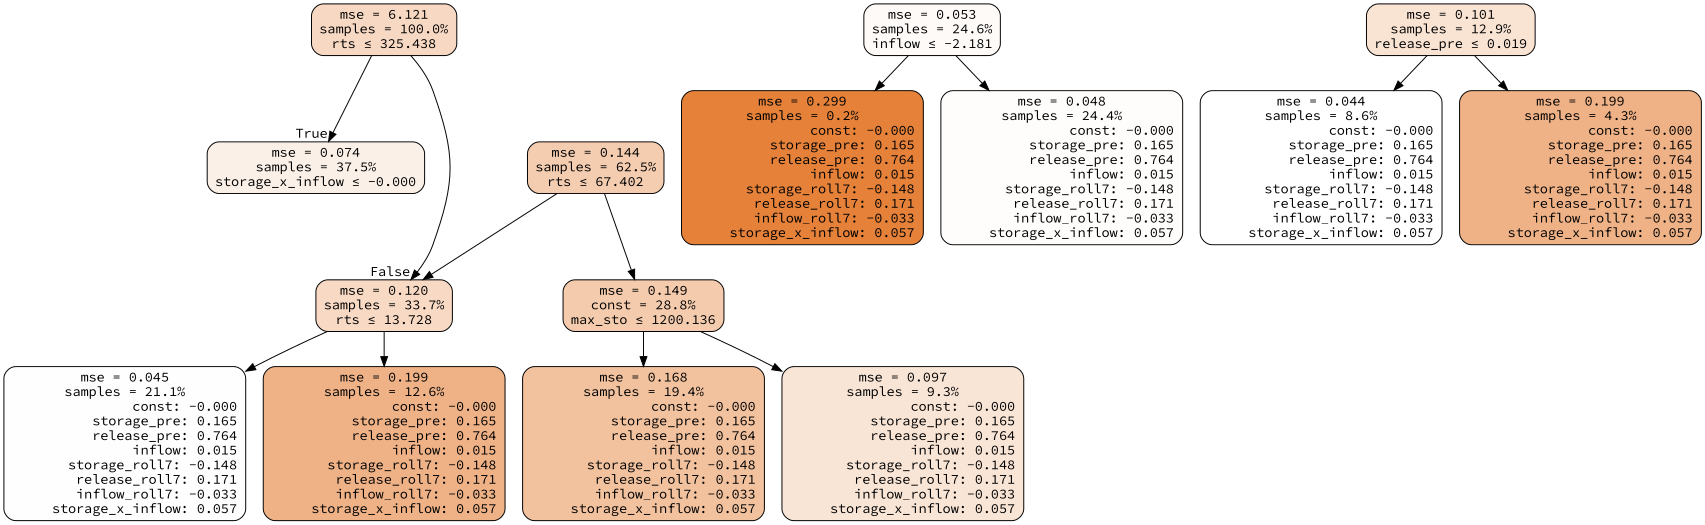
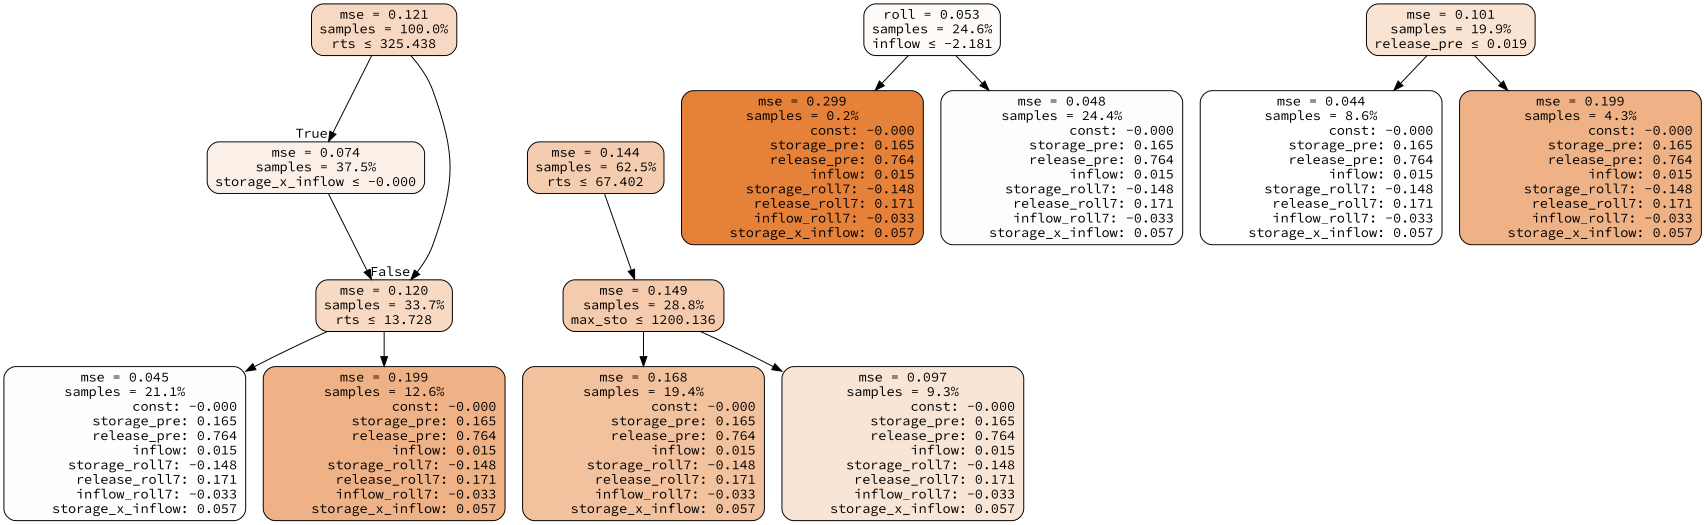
  digraph {
    fontname="Source Code Pro"
    node [color=black fontname="Source Code Pro" shape=rectangle style="filled, rounded"]
    edge [fontname="Source Code Pro"]
-   n1 [fillcolor="#f7d8c3" label="mse = 6.121\nsamples = 100.0%\nrts &le; 325.438"]
+   n1 [fillcolor="#f7d8c3" label="mse = 0.121\nsamples = 100.0%\nrts &le; 325.438"]
    n2 [fillcolor="#fbf0e7" label="mse = 0.074\nsamples = 37.5%\nstorage_x_inflow &le; -0.000"]
    n3 [fillcolor="#f7d9c4" label="mse = 0.120\nsamples = 33.7%\nrts &le; 13.728"]
    n4 [fillcolor="#f4cdb1" label="mse = 0.144\nsamples = 62.5%\nrts &le; 67.402"]
-   n5 [fillcolor="#f4cbad" label="mse = 0.149\nconst = 28.8%\nmax_sto &le; 1200.136"]
+   n5 [fillcolor="#f4cbad" label="mse = 0.149\nsamples = 28.8%\nmax_sto &le; 1200.136"]
    n6 [fillcolor="#fefefe" label="mse = 0.045\nsamples = 21.1%\n               const: -0.000\n          storage_pre: 0.165\n          release_pre: 0.764\n               inflow: 0.015\n       storage_roll7: -0.148\n        release_roll7: 0.171\n        inflow_roll7: -0.033\n     storage_x_inflow: 0.057"]
    n7 [fillcolor="#efb287" label="mse = 0.199\nsamples = 12.6%\n               const: -0.000\n          storage_pre: 0.165\n          release_pre: 0.764\n               inflow: 0.015\n       storage_roll7: -0.148\n        release_roll7: 0.171\n        inflow_roll7: -0.033\n     storage_x_inflow: 0.057"]
    n8 [fillcolor="#f2c29f" label="mse = 0.168\nsamples = 19.4%\n               const: -0.000\n          storage_pre: 0.165\n          release_pre: 0.764\n               inflow: 0.015\n       storage_roll7: -0.148\n        release_roll7: 0.171\n        inflow_roll7: -0.033\n     storage_x_inflow: 0.057"]
    n9 [fillcolor="#f9e5d6" label="mse = 0.097\nsamples = 9.3%\n               const: -0.000\n          storage_pre: 0.165\n          release_pre: 0.764\n               inflow: 0.015\n       storage_roll7: -0.148\n        release_roll7: 0.171\n        inflow_roll7: -0.033\n     storage_x_inflow: 0.057"]
-   n10 [fillcolor="#fefaf8" label="mse = 0.053\nsamples = 24.6%\ninflow &le; -2.181"]
+   n10 [fillcolor="#fefaf8" label="roll = 0.053\nsamples = 24.6%\ninflow &le; -2.181"]
    n11 [fillcolor="#e58139" label="mse = 0.299\nsamples = 0.2%\n               const: -0.000\n          storage_pre: 0.165\n          release_pre: 0.764\n               inflow: 0.015\n       storage_roll7: -0.148\n        release_roll7: 0.171\n        inflow_roll7: -0.033\n     storage_x_inflow: 0.057"]
    n12 [fillcolor="#fefdfc" label="mse = 0.048\nsamples = 24.4%\n               const: -0.000\n          storage_pre: 0.165\n          release_pre: 0.764\n               inflow: 0.015\n       storage_roll7: -0.148\n        release_roll7: 0.171\n        inflow_roll7: -0.033\n     storage_x_inflow: 0.057"]
-   n13 [fillcolor="#f9e3d3" label="mse = 0.101\nsamples = 12.9%\nrelease_pre &le; 0.019"]
+   n13 [fillcolor="#f9e3d3" label="mse = 0.101\nsamples = 19.9%\nrelease_pre &le; 0.019"]
    n14 [fillcolor="#ffffff" label="mse = 0.044\nsamples = 8.6%\n               const: -0.000\n          storage_pre: 0.165\n          release_pre: 0.764\n               inflow: 0.015\n       storage_roll7: -0.148\n        release_roll7: 0.171\n        inflow_roll7: -0.033\n     storage_x_inflow: 0.057"]
    n15 [fillcolor="#efb286" label="mse = 0.199\nsamples = 4.3%\n               const: -0.000\n          storage_pre: 0.165\n          release_pre: 0.764\n               inflow: 0.015\n       storage_roll7: -0.148\n        release_roll7: 0.171\n        inflow_roll7: -0.033\n     storage_x_inflow: 0.057"]
    n1 -> n2 [headlabel=True labelangle=-45 labeldistance=2.5]
    n1 -> n3 [headlabel=False labelangle=45 labeldistance=2.5]
    n3 -> n6
    n3 -> n7
-   n4 -> n3
+   n2 -> n3
    n4 -> n5
    n5 -> n8
    n5 -> n9
    n10 -> n11
    n10 -> n12
    n13 -> n14
    n13 -> n15
  }
